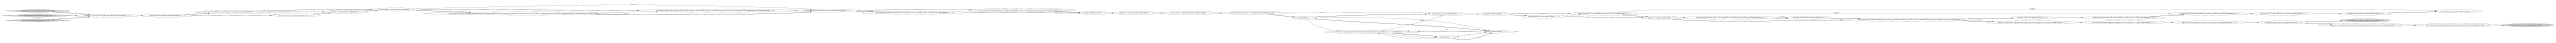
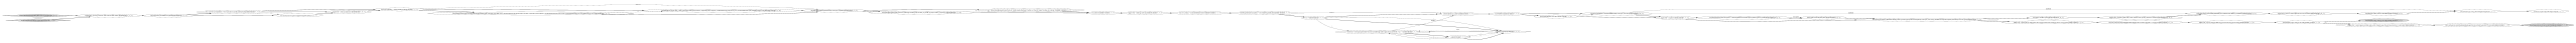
  digraph {
    fontname="Noto Sans"
    rankdir=LR
    node [fillcolor=white fontname="Noto Sans" shape=ellipse style=filled]
    edge [fontname="Noto Sans" style=bold]
    n1 [label="internalCluster().startMasterOnlyNode()@@@4@@@['1', '1', '1']"]
    n2 [label="internalCluster().startDataOnlyNodes(2)@@@5@@@['0', '0', '1']"]
    n3 [label="final List<String> dataNodes = internalCluster().startDataOnlyNodes(2)@@@5@@@['1', '1', '0']"]
    n4 [label="logger.info(\"- creating repository\")@@@6@@@['1', '0', '1']"]
    n5 [label="final Path repoPath = randomRepoPath()@@@7@@@['1', '1', '1']"]
    n6 [label="setDisruptionScheme(disruption)@@@25@@@['0', '0', '1']"]
    n7 [label="client(internalCluster().getMasterName()).admin().cluster().prepareCreateSnapshot(\"test-repo\",\"test-snap\").setWaitForCompletion(false).setIndices(\"test-idx\").get()@@@26@@@['1', '1', '1']"]
    n8 [label="disruption.startDisrupting()@@@27@@@['0', '0', '1']"]
    n9 [label="logger.info(\"- restarting first data node, which should cause the primary shard on it to be failed\")@@@24@@@['1', '1', '0']"]
    n10 [label="ServiceDisruptionScheme disruption = new BusyMasterServiceDisruption(random(),Priority.HIGH)@@@24@@@['0', '0', '1']"]
    n11 [label="builders(i( = client().prepareIndex(\"test-idx\").setId(Integer.toString(i)).setSource(\"field1\",\"bar \" + i)@@@18@@@['1', '1', '1']"]
    n12 [label="i++@@@17@@@['1', '1', '1']"]
    n13 [label="indexRandom(true,builders)@@@20@@@['1', '1', '1']"]
    n14 [label="i < builders.length@@@16@@@['1', '1', '1']" shape=diamond]
    n15 [label="flushAndRefresh()@@@21@@@['1', '1', '1']"]
    n16 [label="final String dataNode = blockNodeWithIndex(\"test-repo\",\"test-idx\")@@@22@@@['0', '0', '1']"]
    n17 [label="internalCluster().restartNode(dataNode,InternalTestCluster.EMPTY_CALLBACK)@@@29@@@['0', '0', '1']"]
    n18 [label="unblockNode(\"test-repo\",dataNode)@@@32@@@['0', '0', '1']"]
    n19 [label="logger.info(\"- snapshot\")@@@23@@@['1', '1', '1']"]
    n20 [label="logger.info(\"- wait for shard snapshots to show as failed\")@@@30@@@['0', '0', '1']"]
+   n21 [label="disruption.stopDisrupting()@@@33@@@['0', '0', '1']"]
    n22 [label="int i = 0@@@15@@@['1', '1', '1']"]
    n23 [label="blockAllDataNodes(\"test-repo\")@@@21@@@['1', '1', '0']"]
-   n24 [fillcolor=lightgray label="testDataNodeRestartAfterShardSnapshotFailure['0', '1', '0']" shape=diamond]
    n25 [label="logger.info(\"- starting a master node and two data nodes\")@@@3@@@['1', '1', '1']"]
    n26 [label="assertBusy(null,60L,TimeUnit.SECONDS)@@@31@@@['0', '0', '1']"]
    n27 [fillcolor=lightgray label="assertBusy(null,60L,TimeUnit.SECONDS)@@@34@@@['0', '0', '1']"]
    n28 [label="logger.info(\"- restarting data node, which should cause primary shards to be failed\")@@@28@@@['0', '0', '1']"]
    n29 [label="ensureGreen()@@@11@@@['1', '1', '1']"]
    n30 [label="logger.info(\"- indexing some data\")@@@12@@@['1', '1', '1']"]
    n31 [label="final int numdocs = randomIntBetween(50,100)@@@13@@@['1', '1', '1']"]
    n32 [label="logger.info(\"- restarting second data node, which should cause the primary shard on it to be failed\")@@@28@@@['1', '1', '0']"]
    n33 [label="internalCluster().restartNode(dataNodes.get(1),InternalTestCluster.EMPTY_CALLBACK)@@@29@@@['1', '1', '0']"]
    n34 [fillcolor=lightgray label="assertBusy(null,60L,TimeUnit.SECONDS)@@@30@@@['1', '1', '0']"]
    n35 [label="internalCluster().restartNode(dataNodes.get(0),InternalTestCluster.EMPTY_CALLBACK)@@@25@@@['1', '1', '0']"]
    n36 [label="logger.info(\"- wait for shard snapshot of first primary to show as failed\")@@@26@@@['1', '1', '0']"]
    n37 [label="assertBusy(null,60L,TimeUnit.SECONDS)@@@27@@@['1', '1', '0']"]
    n38 [label="createRepository(\"test-repo\",\"mock\",Settings.builder().put(\"location\",repoPath).put(\"compress\",randomBoolean()).put(\"chunk_size\",randomIntBetween(100,1000),ByteSizeUnit.BYTES))@@@7@@@['0', '1', '0']"]
    n39 [label="maybeInitWithOldSnapshotVersion(\"test-repo\",repoPath)@@@9@@@['1', '1', '1']"]
    n40 [label="assertAcked(prepareCreate(\"test-idx\",0,Settings.builder().put(\"number_of_shards\",5).put(\"number_of_replicas\",0)))@@@10@@@['0', '0', '1']"]
    n41 [label="assertAcked(prepareCreate(\"test-idx\",0,Settings.builder().put(\"number_of_shards\",2).put(\"number_of_replicas\",0)))@@@9@@@['1', '1', '0']"]
    n42 [label="IndexRequestBuilder(( builders = new IndexRequestBuilder((((@@@14@@@['1', '1', '1']"]
    n43 [fillcolor=lightgray label="testDataNodeRestartWithBusyMasterDuringSnapshot['0', '0', '1']" shape=diamond]
    n44 [label="assertAcked(client().admin().cluster().preparePutRepository(\"test-repo\").setType(\"mock\").setSettings(Settings.builder().put(\"location\",repoPath).put(\"compress\",randomBoolean()).put(\"chunk_size\",randomIntBetween(100,1000),ByteSizeUnit.BYTES)))@@@8@@@['1', '0', '1']"]
    n45 [fillcolor=lightgray label="testDataNodeRestartAfterShardSnapshotFailure['1', '0', '0']" shape=diamond]
    n1 -> n2
    n1 -> n3
    n2 -> n4
    n3 -> n2 [label=0 style=dashed]
    n3 -> n4
    n3 -> n5
    n4 -> n5
    n5 -> n38
    n5 -> n39 [label=repoPath style=solid]
    n5 -> n44
    n6 -> n7
    n7 -> n8
    n7 -> n9
    n8 -> n28
    n9 -> n35
    n10 -> n6
    n10 -> n6 [label=disruption style=solid]
    n11 -> n12
    n11 -> n12 [label=i style=solid]
    n11 -> n13 [label=builders style=solid]
    n12 -> n11 [label=i style=solid]
    n12 -> n14
    n12 -> n14 [label=i style=solid]
    n13 -> n15 [style=solid]
    n14 -> n11 [label=true style=dotted]
    n14 -> n11
    n14 -> n12 [label=0 style=dotted]
    n15 -> n16
    n15 -> n23
    n16 -> n17 [label=dataNode style=solid]
    n16 -> n18 [label=dataNode style=solid]
    n16 -> n19
    n17 -> n20
+   n18 -> n21
    n19 -> n7
    n19 -> n10
    n20 -> n26
    n22 -> n11 [label=i style=solid]
    n22 -> n13
    n22 -> n14
    n22 -> n14 [label=i style=solid]
    n23 -> n16 [label=0 style=dashed]
    n23 -> n19
-   n24 -> n25
    n25 -> n1
    n26 -> n18
    n28 -> n17
    n29 -> n30
    n30 -> n31
    n31 -> n42
    n32 -> n33
    n33 -> n34
    n35 -> n36
    n36 -> n37
    n37 -> n27
    n37 -> n32
    n38 -> n39
    n39 -> n40
    n39 -> n41
    n40 -> n29
    n41 -> n29
    n41 -> n40 [label=0 style=dashed]
    n42 -> n13 [label=builders style=solid]
    n42 -> n22
    n43 -> n25
    n44 -> n38 [label=0 style=dashed]
    n44 -> n39
    n45 -> n25
  }
